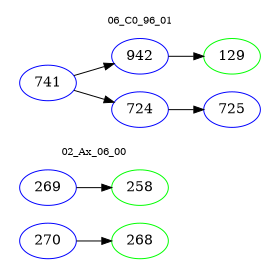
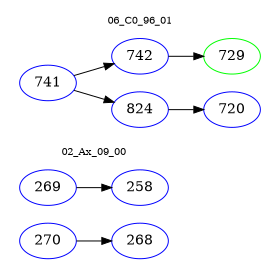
  digraph {
    rankdir=LR
    node [color=blue]
    edge [color=black]
    n1 [label=269]
    n2 [label=270]
-   n3 [color=green label=258]
-   n4 [color=green label=268]
+   n3 [label=258]
+   n4 [label=268]
    n5 [label=741]
-   n6 [label=724]
-   n7 [label=942]
-   n8 [label=725]
-   n9 [color=green label=129]
+   n6 [label=824]
+   n7 [label=742]
+   n8 [label=720]
+   n9 [color=green label=729]
    subgraph cluster_1 {
      color=white
      fontsize=10
-     label="02_Ax_06_00"
+     label="02_Ax_09_00"
      n1
      n2
      n3
      n4
    }
    subgraph cluster_2 {
      color=white
      fontsize=10
      label="06_C0_96_01"
      n5
      n6
      n7
      n8
      n9
    }
    n1 -> n3
    n2 -> n4
    n5 -> n6
    n5 -> n7
    n6 -> n8
    n7 -> n9
  }
